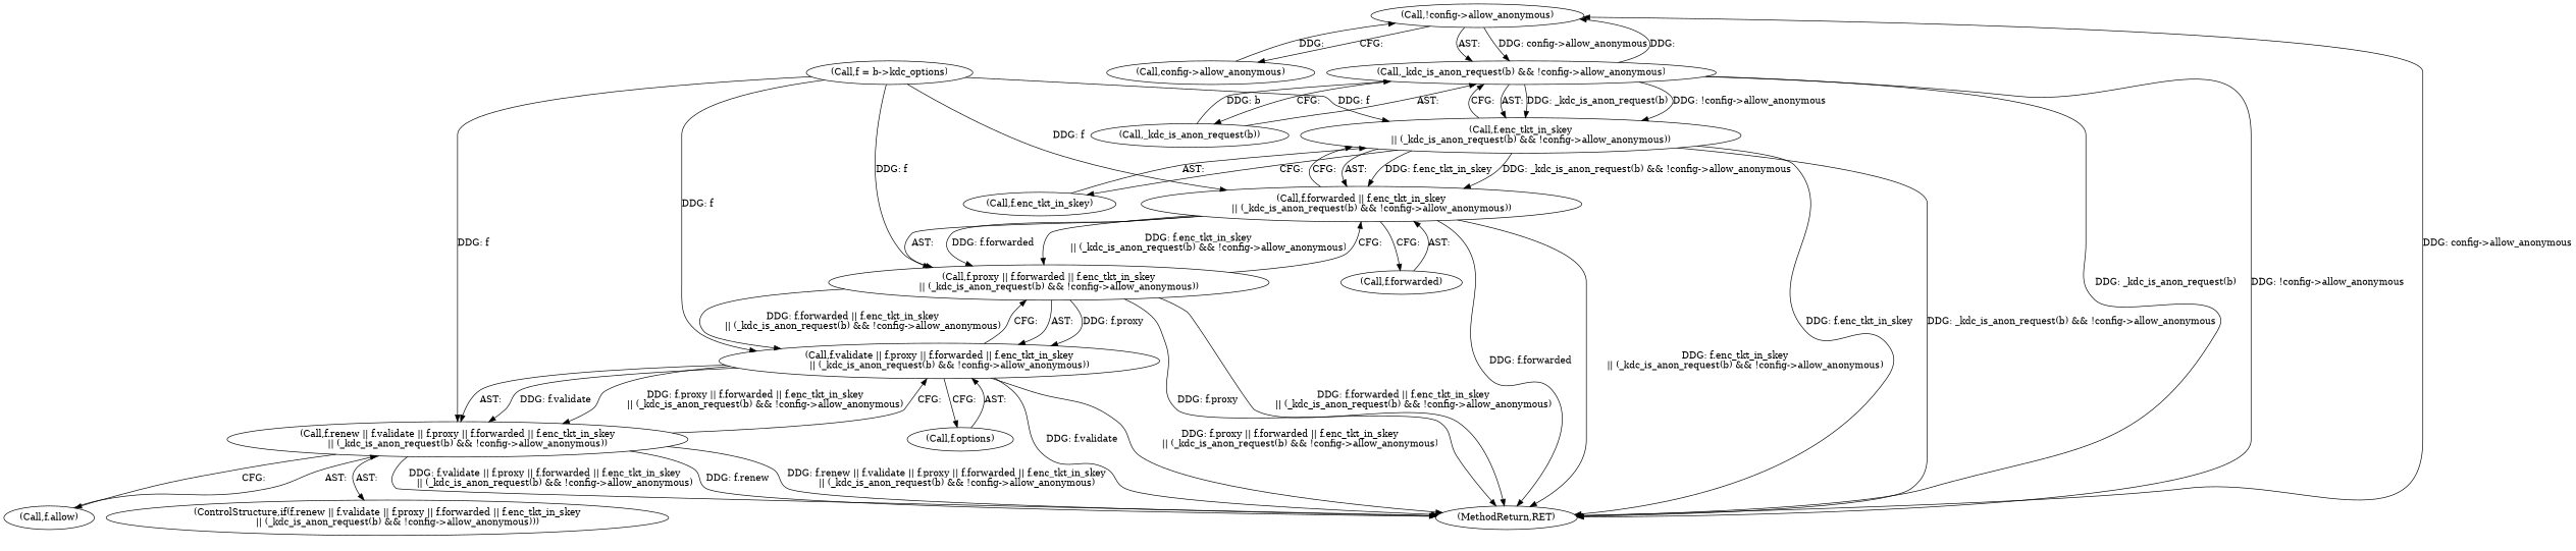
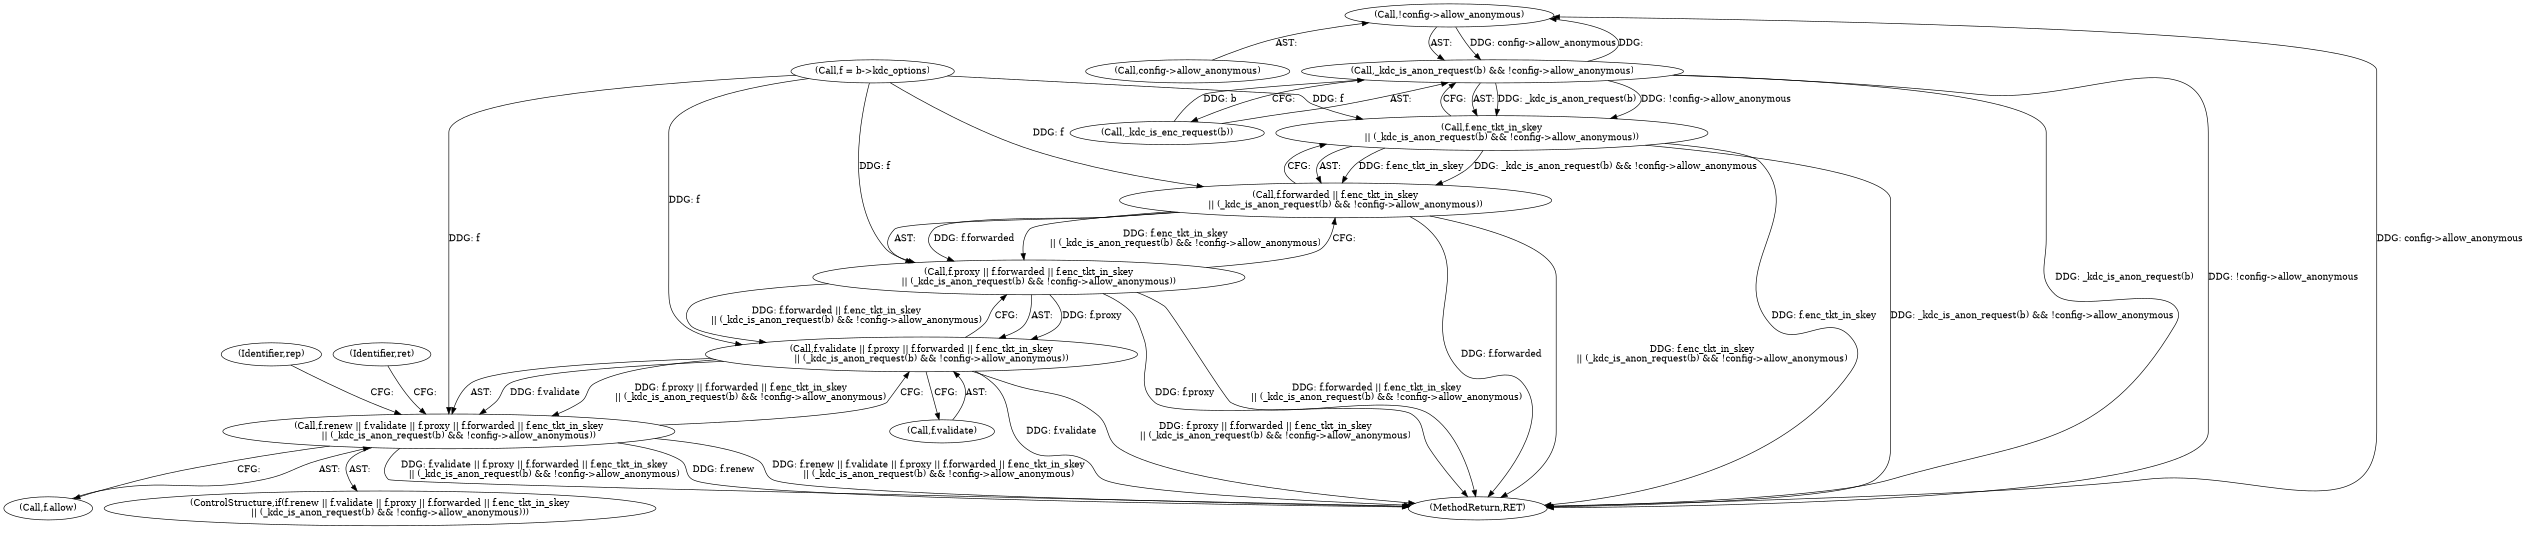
  digraph {
    n1 [label="(Call,!config->allow_anonymous)"]
    n2 [label="(Call,_kdc_is_anon_request(b) && !config->allow_anonymous)"]
    n3 [label="(Call,config->allow_anonymous)"]
    n4 [label="(MethodReturn,RET)"]
    n5 [label="(Call,f.enc_tkt_in_skey\n       || (_kdc_is_anon_request(b) && !config->allow_anonymous))"]
-   n6 [label="(Call,_kdc_is_anon_request(b))"]
+   n6 [label="(Call,_kdc_is_enc_request(b))"]
    n7 [label="(Call,f.forwarded || f.enc_tkt_in_skey\n       || (_kdc_is_anon_request(b) && !config->allow_anonymous))"]
-   n8 [label="(Call,f.enc_tkt_in_skey)"]
    n9 [label="(Call,f.proxy || f.forwarded || f.enc_tkt_in_skey\n       || (_kdc_is_anon_request(b) && !config->allow_anonymous))"]
-   n10 [label="(Call,f.forwarded)"]
    n11 [label="(Call,f.validate || f.proxy || f.forwarded || f.enc_tkt_in_skey\n       || (_kdc_is_anon_request(b) && !config->allow_anonymous))"]
    n12 [label="(Call,f.renew || f.validate || f.proxy || f.forwarded || f.enc_tkt_in_skey\n       || (_kdc_is_anon_request(b) && !config->allow_anonymous))"]
-   n13 [label="(Call,f.options)"]
+   n13 [label="(Call,f.validate)"]
    n14 [label="(ControlStructure,if(f.renew || f.validate || f.proxy || f.forwarded || f.enc_tkt_in_skey\n       || (_kdc_is_anon_request(b) && !config->allow_anonymous)))"]
    n15 [label="(Call,f.allow)"]
+   n16 [label="(Identifier,rep)"]
+   n17 [label="(Identifier,ret)"]
    n18 [label="(Call,f = b->kdc_options)"]
    n1 -> n2 [label="AST: "]
    n1 -> n2 [label="DDG: config->allow_anonymous"]
-   n1 -> n3 [label="CFG: "]
    n2 -> n1 [label="DDG: "]
    n2 -> n4 [label="DDG: _kdc_is_anon_request(b)"]
    n2 -> n4 [label="DDG: !config->allow_anonymous"]
    n2 -> n5 [label="AST: "]
    n2 -> n5 [label="DDG: _kdc_is_anon_request(b)"]
    n2 -> n5 [label="DDG: !config->allow_anonymous"]
    n2 -> n6 [label="CFG: "]
-   n3 -> n1 [label="DDG: "]
+   n3 -> n1 [label="AST: "]
    n4 -> n1 [label="DDG: config->allow_anonymous"]
    n5 -> n2 [label="CFG: "]
    n5 -> n4 [label="DDG: _kdc_is_anon_request(b) && !config->allow_anonymous"]
    n5 -> n4 [label="DDG: f.enc_tkt_in_skey"]
    n5 -> n7 [label="AST: "]
    n5 -> n7 [label="DDG: f.enc_tkt_in_skey"]
    n5 -> n7 [label="DDG: _kdc_is_anon_request(b) && !config->allow_anonymous"]
-   n5 -> n8 [label="CFG: "]
    n6 -> n2 [label="AST: "]
    n6 -> n2 [label="DDG: b"]
    n7 -> n4 [label="DDG: f.forwarded"]
    n7 -> n4 [label="DDG: f.enc_tkt_in_skey\n       || (_kdc_is_anon_request(b) && !config->allow_anonymous)"]
    n7 -> n5 [label="CFG: "]
    n7 -> n9 [label="AST: "]
    n7 -> n9 [label="DDG: f.forwarded"]
    n7 -> n9 [label="DDG: f.enc_tkt_in_skey\n       || (_kdc_is_anon_request(b) && !config->allow_anonymous)"]
-   n7 -> n10 [label="CFG: "]
-   n8 -> n5 [label="AST: "]
    n9 -> n4 [label="DDG: f.forwarded || f.enc_tkt_in_skey\n       || (_kdc_is_anon_request(b) && !config->allow_anonymous)"]
    n9 -> n4 [label="DDG: f.proxy"]
    n9 -> n7 [label="CFG: "]
    n9 -> n11 [label="AST: "]
    n9 -> n11 [label="DDG: f.proxy"]
    n9 -> n11 [label="DDG: f.forwarded || f.enc_tkt_in_skey\n       || (_kdc_is_anon_request(b) && !config->allow_anonymous)"]
-   n10 -> n7 [label="AST: "]
    n11 -> n4 [label="DDG: f.validate"]
    n11 -> n4 [label="DDG: f.proxy || f.forwarded || f.enc_tkt_in_skey\n       || (_kdc_is_anon_request(b) && !config->allow_anonymous)"]
    n11 -> n9 [label="CFG: "]
    n11 -> n12 [label="AST: "]
    n11 -> n12 [label="DDG: f.validate"]
    n11 -> n12 [label="DDG: f.proxy || f.forwarded || f.enc_tkt_in_skey\n       || (_kdc_is_anon_request(b) && !config->allow_anonymous)"]
    n11 -> n13 [label="CFG: "]
    n12 -> n4 [label="DDG: f.renew || f.validate || f.proxy || f.forwarded || f.enc_tkt_in_skey\n       || (_kdc_is_anon_request(b) && !config->allow_anonymous)"]
    n12 -> n4 [label="DDG: f.validate || f.proxy || f.forwarded || f.enc_tkt_in_skey\n       || (_kdc_is_anon_request(b) && !config->allow_anonymous)"]
    n12 -> n4 [label="DDG: f.renew"]
    n12 -> n11 [label="CFG: "]
    n12 -> n14 [label="AST: "]
    n12 -> n15 [label="CFG: "]
    n13 -> n11 [label="AST: "]
    n15 -> n12 [label="AST: "]
+   n16 -> n12 [label="CFG: "]
+   n17 -> n12 [label="CFG: "]
    n18 -> n5 [label="DDG: f"]
    n18 -> n7 [label="DDG: f"]
    n18 -> n9 [label="DDG: f"]
    n18 -> n11 [label="DDG: f"]
    n18 -> n12 [label="DDG: f"]
  }
